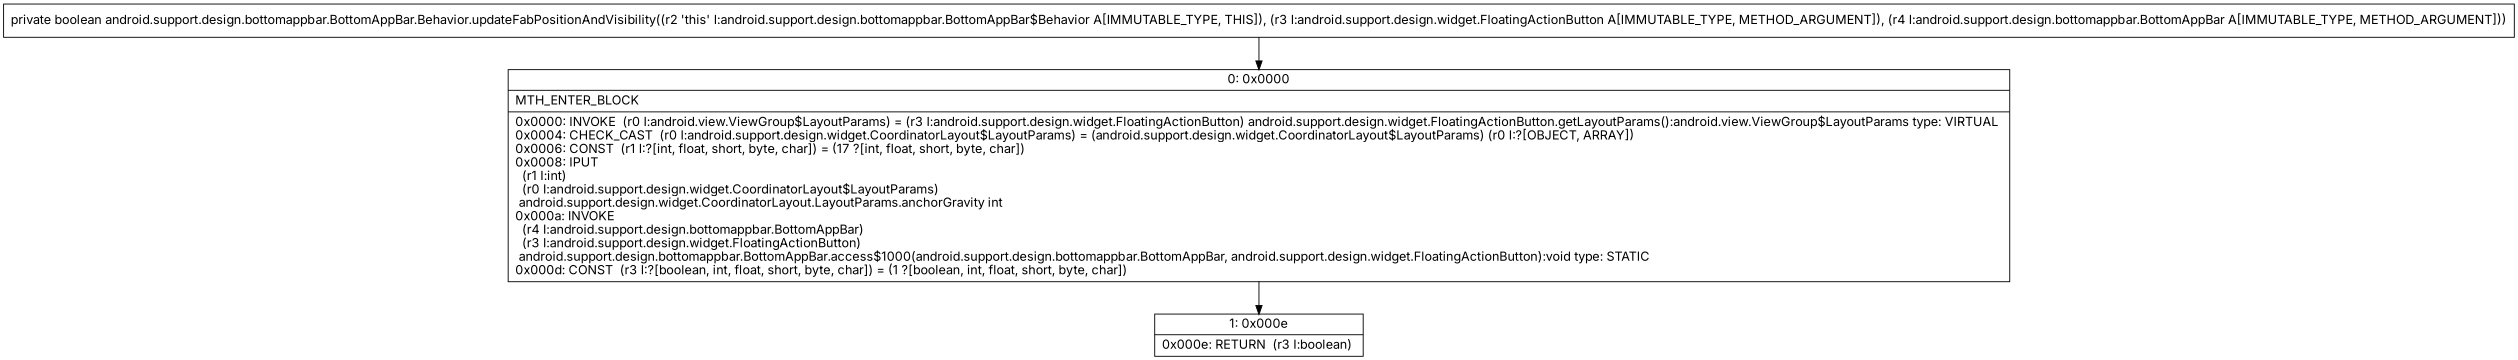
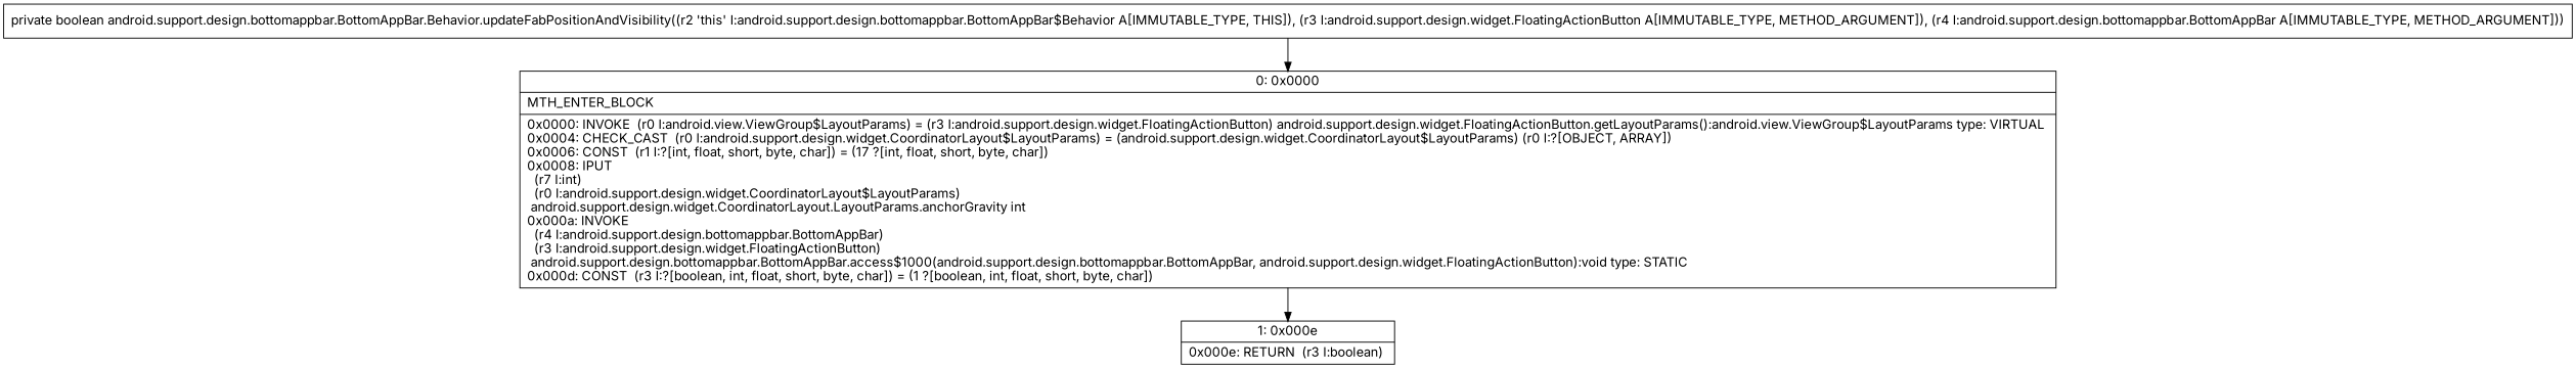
  digraph {
    fontname=Inter
    node [shape=record fontname=Inter]
    edge [fontname=Inter]
-   n1 [label="{0\:\ 0x0000|MTH_ENTER_BLOCK\l|0x0000: INVOKE  (r0 I:android.view.ViewGroup$LayoutParams) = (r3 I:android.support.design.widget.FloatingActionButton) android.support.design.widget.FloatingActionButton.getLayoutParams():android.view.ViewGroup$LayoutParams type: VIRTUAL \l0x0004: CHECK_CAST  (r0 I:android.support.design.widget.CoordinatorLayout$LayoutParams) = (android.support.design.widget.CoordinatorLayout$LayoutParams) (r0 I:?[OBJECT, ARRAY]) \l0x0006: CONST  (r1 I:?[int, float, short, byte, char]) = (17 ?[int, float, short, byte, char]) \l0x0008: IPUT  \l  (r1 I:int)\l  (r0 I:android.support.design.widget.CoordinatorLayout$LayoutParams)\l android.support.design.widget.CoordinatorLayout.LayoutParams.anchorGravity int \l0x000a: INVOKE  \l  (r4 I:android.support.design.bottomappbar.BottomAppBar)\l  (r3 I:android.support.design.widget.FloatingActionButton)\l android.support.design.bottomappbar.BottomAppBar.access$1000(android.support.design.bottomappbar.BottomAppBar, android.support.design.widget.FloatingActionButton):void type: STATIC \l0x000d: CONST  (r3 I:?[boolean, int, float, short, byte, char]) = (1 ?[boolean, int, float, short, byte, char]) \l}"]
+   n1 [label="{0\:\ 0x0000|MTH_ENTER_BLOCK\l|0x0000: INVOKE  (r0 I:android.view.ViewGroup$LayoutParams) = (r3 I:android.support.design.widget.FloatingActionButton) android.support.design.widget.FloatingActionButton.getLayoutParams():android.view.ViewGroup$LayoutParams type: VIRTUAL \l0x0004: CHECK_CAST  (r0 I:android.support.design.widget.CoordinatorLayout$LayoutParams) = (android.support.design.widget.CoordinatorLayout$LayoutParams) (r0 I:?[OBJECT, ARRAY]) \l0x0006: CONST  (r1 I:?[int, float, short, byte, char]) = (17 ?[int, float, short, byte, char]) \l0x0008: IPUT  \l  (r7 I:int)\l  (r0 I:android.support.design.widget.CoordinatorLayout$LayoutParams)\l android.support.design.widget.CoordinatorLayout.LayoutParams.anchorGravity int \l0x000a: INVOKE  \l  (r4 I:android.support.design.bottomappbar.BottomAppBar)\l  (r3 I:android.support.design.widget.FloatingActionButton)\l android.support.design.bottomappbar.BottomAppBar.access$1000(android.support.design.bottomappbar.BottomAppBar, android.support.design.widget.FloatingActionButton):void type: STATIC \l0x000d: CONST  (r3 I:?[boolean, int, float, short, byte, char]) = (1 ?[boolean, int, float, short, byte, char]) \l}"]
    n2 [label="{1\:\ 0x000e|0x000e: RETURN  (r3 I:boolean) \l}"]
    n3 [label="{private boolean android.support.design.bottomappbar.BottomAppBar.Behavior.updateFabPositionAndVisibility((r2 'this' I:android.support.design.bottomappbar.BottomAppBar$Behavior A[IMMUTABLE_TYPE, THIS]), (r3 I:android.support.design.widget.FloatingActionButton A[IMMUTABLE_TYPE, METHOD_ARGUMENT]), (r4 I:android.support.design.bottomappbar.BottomAppBar A[IMMUTABLE_TYPE, METHOD_ARGUMENT])) }"]
    n1 -> n2
    n3 -> n1
  }
